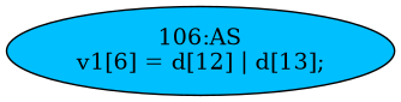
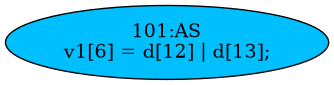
  strict digraph {
-   n1 [ast="<pyverilog.vparser.ast.Assign object at 0x7fee23154d50>" def_var="['v1']" fillcolor=deepskyblue label="106:AS\nv1[6] = d[12] | d[13];" statements="[]" style=filled typ=Assign use_var="['d', 'd']"]
+   n1 [ast="<pyverilog.vparser.ast.Assign object at 0x7fee23154d50>" def_var="['v1']" fillcolor=deepskyblue label="101:AS\nv1[6] = d[12] | d[13];" statements="[]" style=filled typ=Assign use_var="['d', 'd']"]
  }
